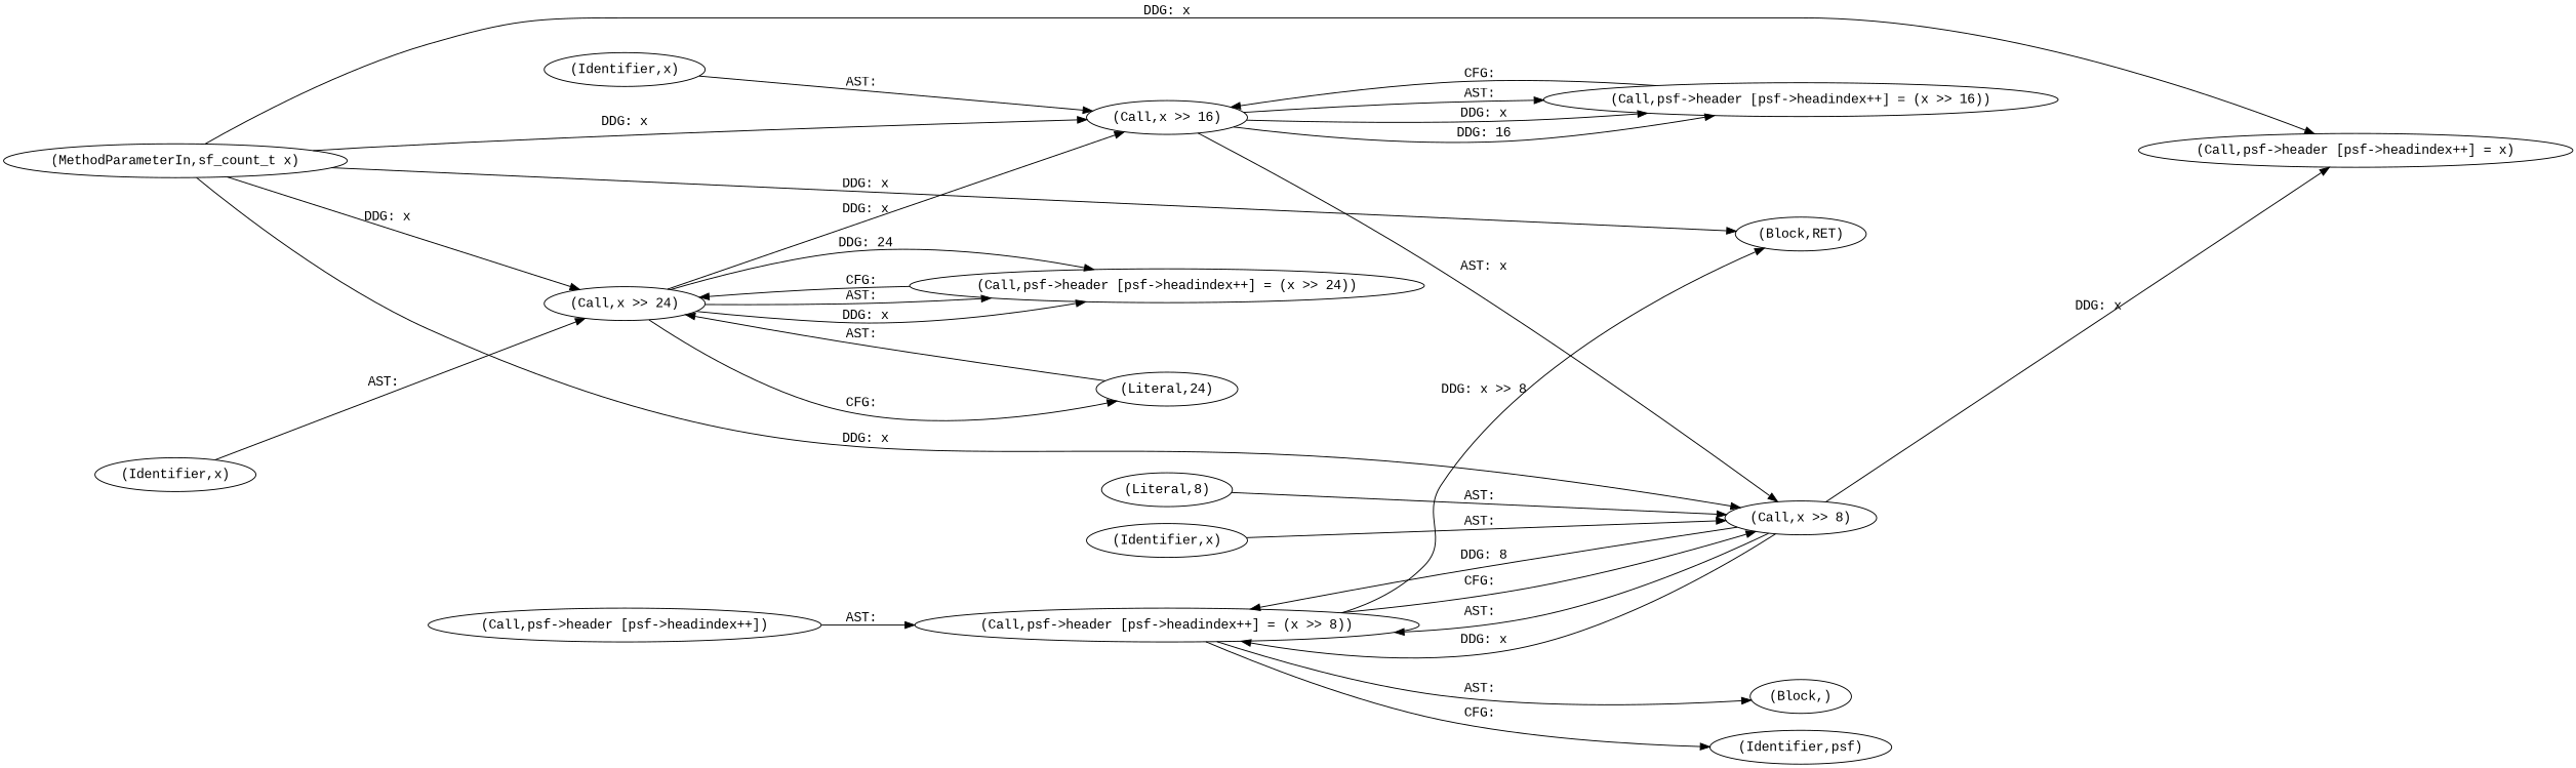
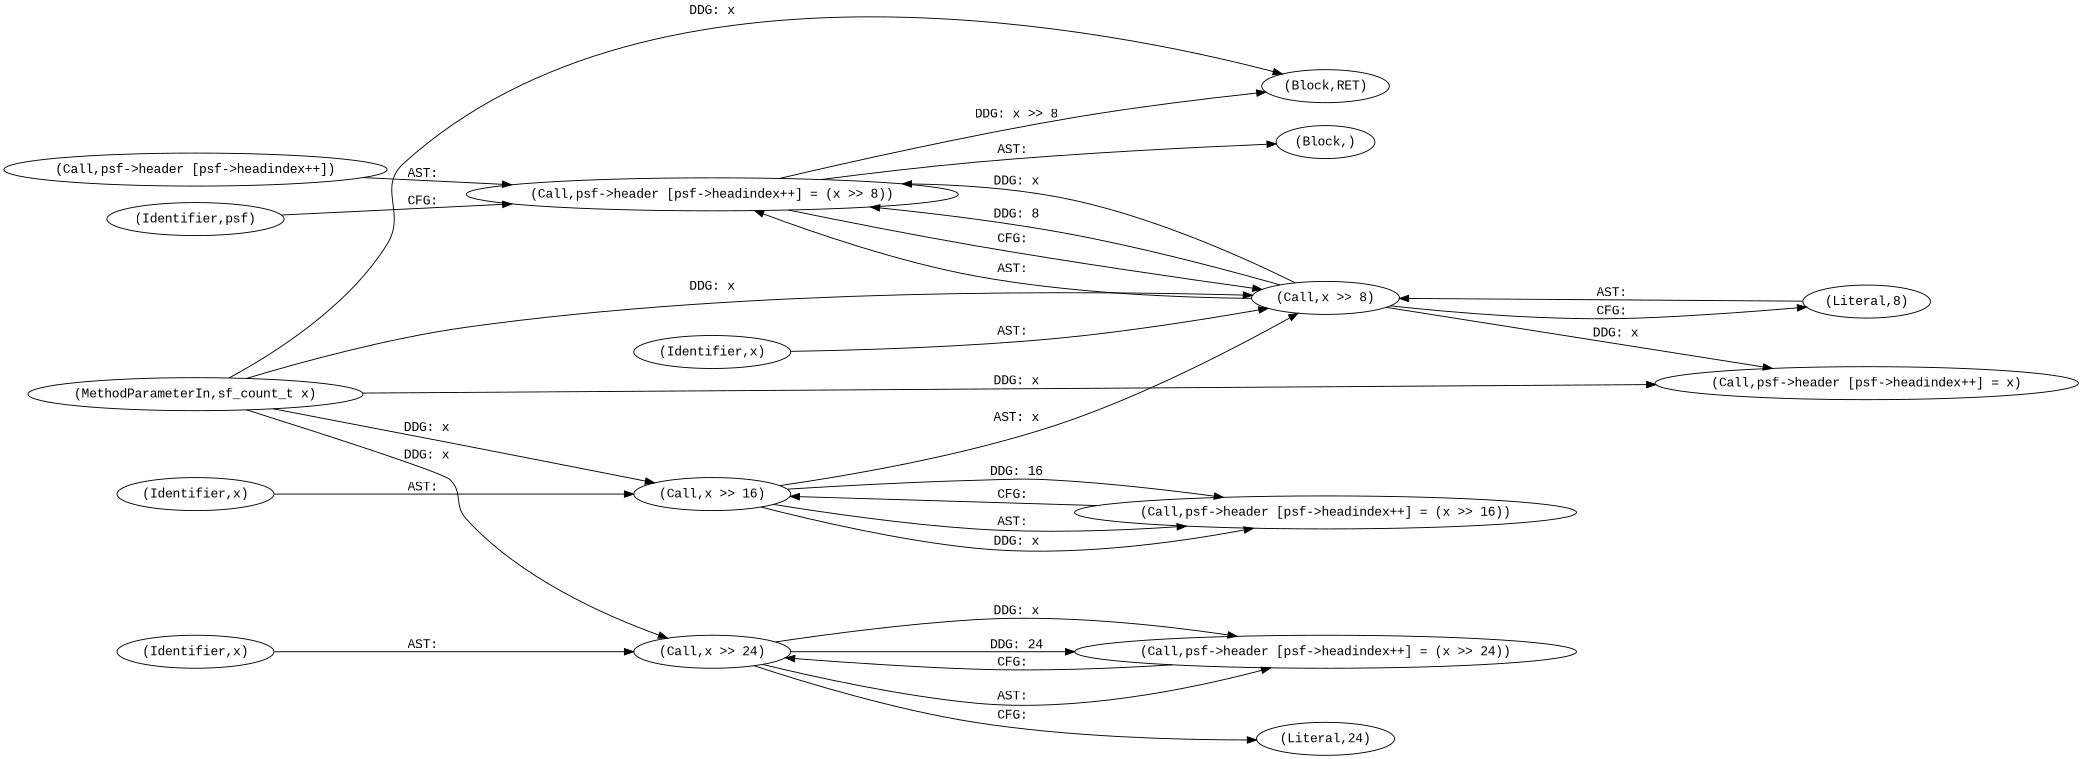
  digraph {
    fontname="Liberation Mono"
    rankdir=LR
    node [fontname="Liberation Mono"]
    edge [fontname="Liberation Mono"]
    n1 [label="(Call,psf->header [psf->headindex++] = (x >> 8))"]
    n2 [label="(Call,x >> 8)"]
    n3 [label="(Block,RET)"]
    n4 [label="(Block,)"]
    n5 [label="(Call,psf->header [psf->headindex++] = x)"]
    n6 [label="(Literal,8)"]
    n7 [label="(Call,x >> 16)"]
    n8 [label="(Call,psf->header [psf->headindex++] = (x >> 16))"]
    n9 [label="(Call,x >> 24)"]
    n10 [label="(Call,psf->header [psf->headindex++] = (x >> 24))"]
    n11 [label="(Literal,24)"]
    n12 [label="(MethodParameterIn,sf_count_t x)"]
    n13 [label="(Call,psf->header [psf->headindex++])"]
    n14 [label="(Identifier,x)"]
    n15 [label="(Identifier,x)"]
    n16 [label="(Identifier,psf)"]
    n17 [label="(Identifier,x)"]
    n1 -> n2 [label="CFG: "]
    n1 -> n3 [label="DDG: x >> 8"]
    n1 -> n4 [label="AST: "]
    n2 -> n1 [label="AST: "]
    n2 -> n1 [label="DDG: x"]
    n2 -> n1 [label="DDG: 8"]
    n2 -> n5 [label="DDG: x"]
+   n2 -> n6 [label="CFG: "]
    n6 -> n2 [label="AST: "]
    n7 -> n2 [label="AST: x"]
    n7 -> n8 [label="AST: "]
    n7 -> n8 [label="DDG: x"]
    n7 -> n8 [label="DDG: 16"]
    n8 -> n7 [label="CFG: "]
-   n9 -> n7 [label="DDG: x"]
    n9 -> n10 [label="AST: "]
    n9 -> n10 [label="DDG: x"]
    n9 -> n10 [label="DDG: 24"]
    n9 -> n11 [label="CFG: "]
    n10 -> n9 [label="CFG: "]
-   n11 -> n9 [label="AST: "]
    n12 -> n2 [label="DDG: x"]
    n12 -> n3 [label="DDG: x"]
    n12 -> n5 [label="DDG: x"]
    n12 -> n7 [label="DDG: x"]
    n12 -> n9 [label="DDG: x"]
    n13 -> n1 [label="AST: "]
    n14 -> n9 [label="AST: "]
    n15 -> n2 [label="AST: "]
-   n1 -> n16 [label="CFG: "]
+   n16 -> n1 [label="CFG: "]
    n17 -> n7 [label="AST: "]
  }
